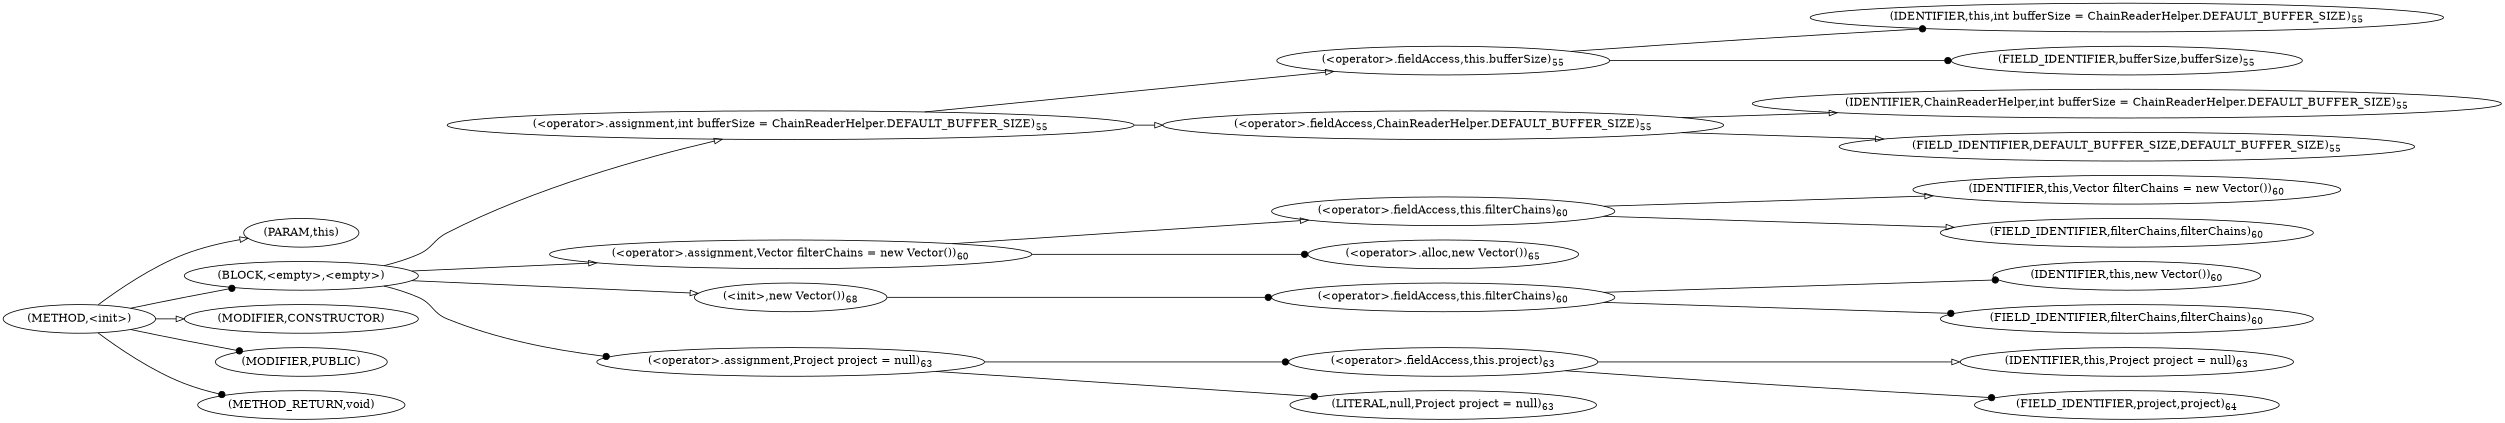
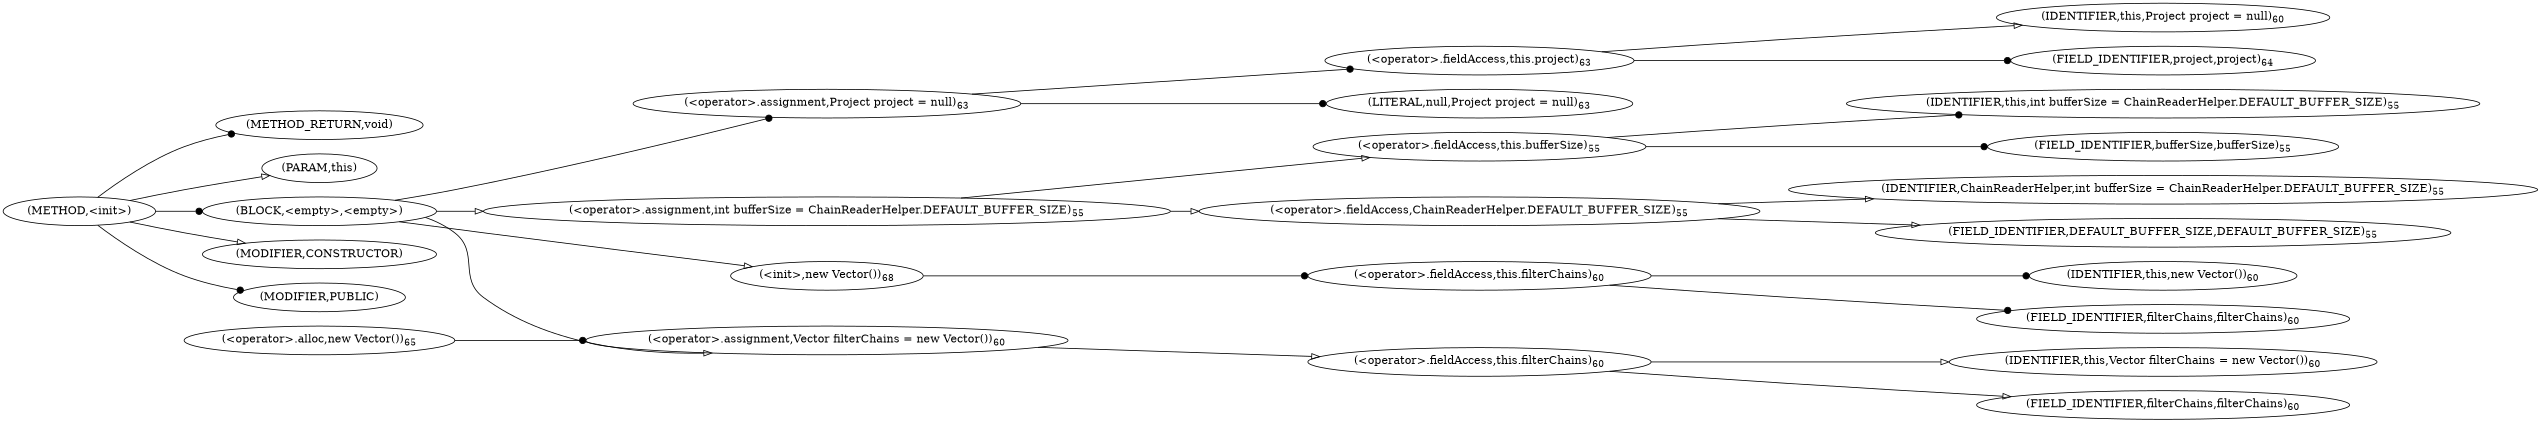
  digraph {
    rankdir=LR
    edge [arrowhead=onormal]
    n1 [label=<(METHOD,&lt;init&gt;)>]
    n2 [label=<(PARAM,this)>]
    n3 [label=<(BLOCK,&lt;empty&gt;,&lt;empty&gt;)>]
    n4 [label=<(MODIFIER,CONSTRUCTOR)>]
    n5 [label=<(MODIFIER,PUBLIC)>]
    n6 [label=<(METHOD_RETURN,void)>]
    n7 [label=<(&lt;operator&gt;.assignment,int bufferSize = ChainReaderHelper.DEFAULT_BUFFER_SIZE)<SUB>55</SUB>>]
    n8 [label=<(&lt;operator&gt;.assignment,Vector filterChains = new Vector())<SUB>60</SUB>>]
    n9 [label=<(&lt;init&gt;,new Vector())<SUB>68</SUB>>]
    n10 [label=<(&lt;operator&gt;.assignment,Project project = null)<SUB>63</SUB>>]
    n11 [label=<(&lt;operator&gt;.fieldAccess,this.bufferSize)<SUB>55</SUB>>]
    n12 [label=<(&lt;operator&gt;.fieldAccess,ChainReaderHelper.DEFAULT_BUFFER_SIZE)<SUB>55</SUB>>]
    n13 [label=<(&lt;operator&gt;.fieldAccess,this.filterChains)<SUB>60</SUB>>]
    n14 [label=<(&lt;operator&gt;.alloc,new Vector())<SUB>65</SUB>>]
    n15 [label=<(&lt;operator&gt;.fieldAccess,this.filterChains)<SUB>60</SUB>>]
    n16 [label=<(&lt;operator&gt;.fieldAccess,this.project)<SUB>63</SUB>>]
    n17 [label=<(LITERAL,null,Project project = null)<SUB>63</SUB>>]
    n18 [label=<(IDENTIFIER,this,int bufferSize = ChainReaderHelper.DEFAULT_BUFFER_SIZE)<SUB>55</SUB>>]
    n19 [label=<(FIELD_IDENTIFIER,bufferSize,bufferSize)<SUB>55</SUB>>]
    n20 [label=<(IDENTIFIER,ChainReaderHelper,int bufferSize = ChainReaderHelper.DEFAULT_BUFFER_SIZE)<SUB>55</SUB>>]
    n21 [label=<(FIELD_IDENTIFIER,DEFAULT_BUFFER_SIZE,DEFAULT_BUFFER_SIZE)<SUB>55</SUB>>]
    n22 [label=<(IDENTIFIER,this,Vector filterChains = new Vector())<SUB>60</SUB>>]
    n23 [label=<(FIELD_IDENTIFIER,filterChains,filterChains)<SUB>60</SUB>>]
    n24 [label=<(IDENTIFIER,this,new Vector())<SUB>60</SUB>>]
    n25 [label=<(FIELD_IDENTIFIER,filterChains,filterChains)<SUB>60</SUB>>]
-   n26 [label=<(IDENTIFIER,this,Project project = null)<SUB>63</SUB>>]
+   n26 [label=<(IDENTIFIER,this,Project project = null)<SUB>60</SUB>>]
    n27 [label=<(FIELD_IDENTIFIER,project,project)<SUB>64</SUB>>]
    n1 -> n2
    n1 -> n3 [arrowhead=dot]
    n1 -> n4
    n1 -> n5 [arrowhead=dot]
    n1 -> n6 [arrowhead=dot]
    n3 -> n7
    n3 -> n8
    n3 -> n9
    n3 -> n10 [arrowhead=dot]
    n7 -> n11
    n7 -> n12
    n8 -> n13
-   n8 -> n14 [arrowhead=dot]
+   n14 -> n8 [arrowhead=dot]
    n9 -> n15 [arrowhead=dot]
    n10 -> n16 [arrowhead=dot]
    n10 -> n17 [arrowhead=dot]
    n11 -> n18 [arrowhead=dot]
    n11 -> n19 [arrowhead=dot]
    n12 -> n20
    n12 -> n21
    n13 -> n22
    n13 -> n23
    n15 -> n24 [arrowhead=dot]
    n15 -> n25 [arrowhead=dot]
    n16 -> n26
    n16 -> n27 [arrowhead=dot]
  }
